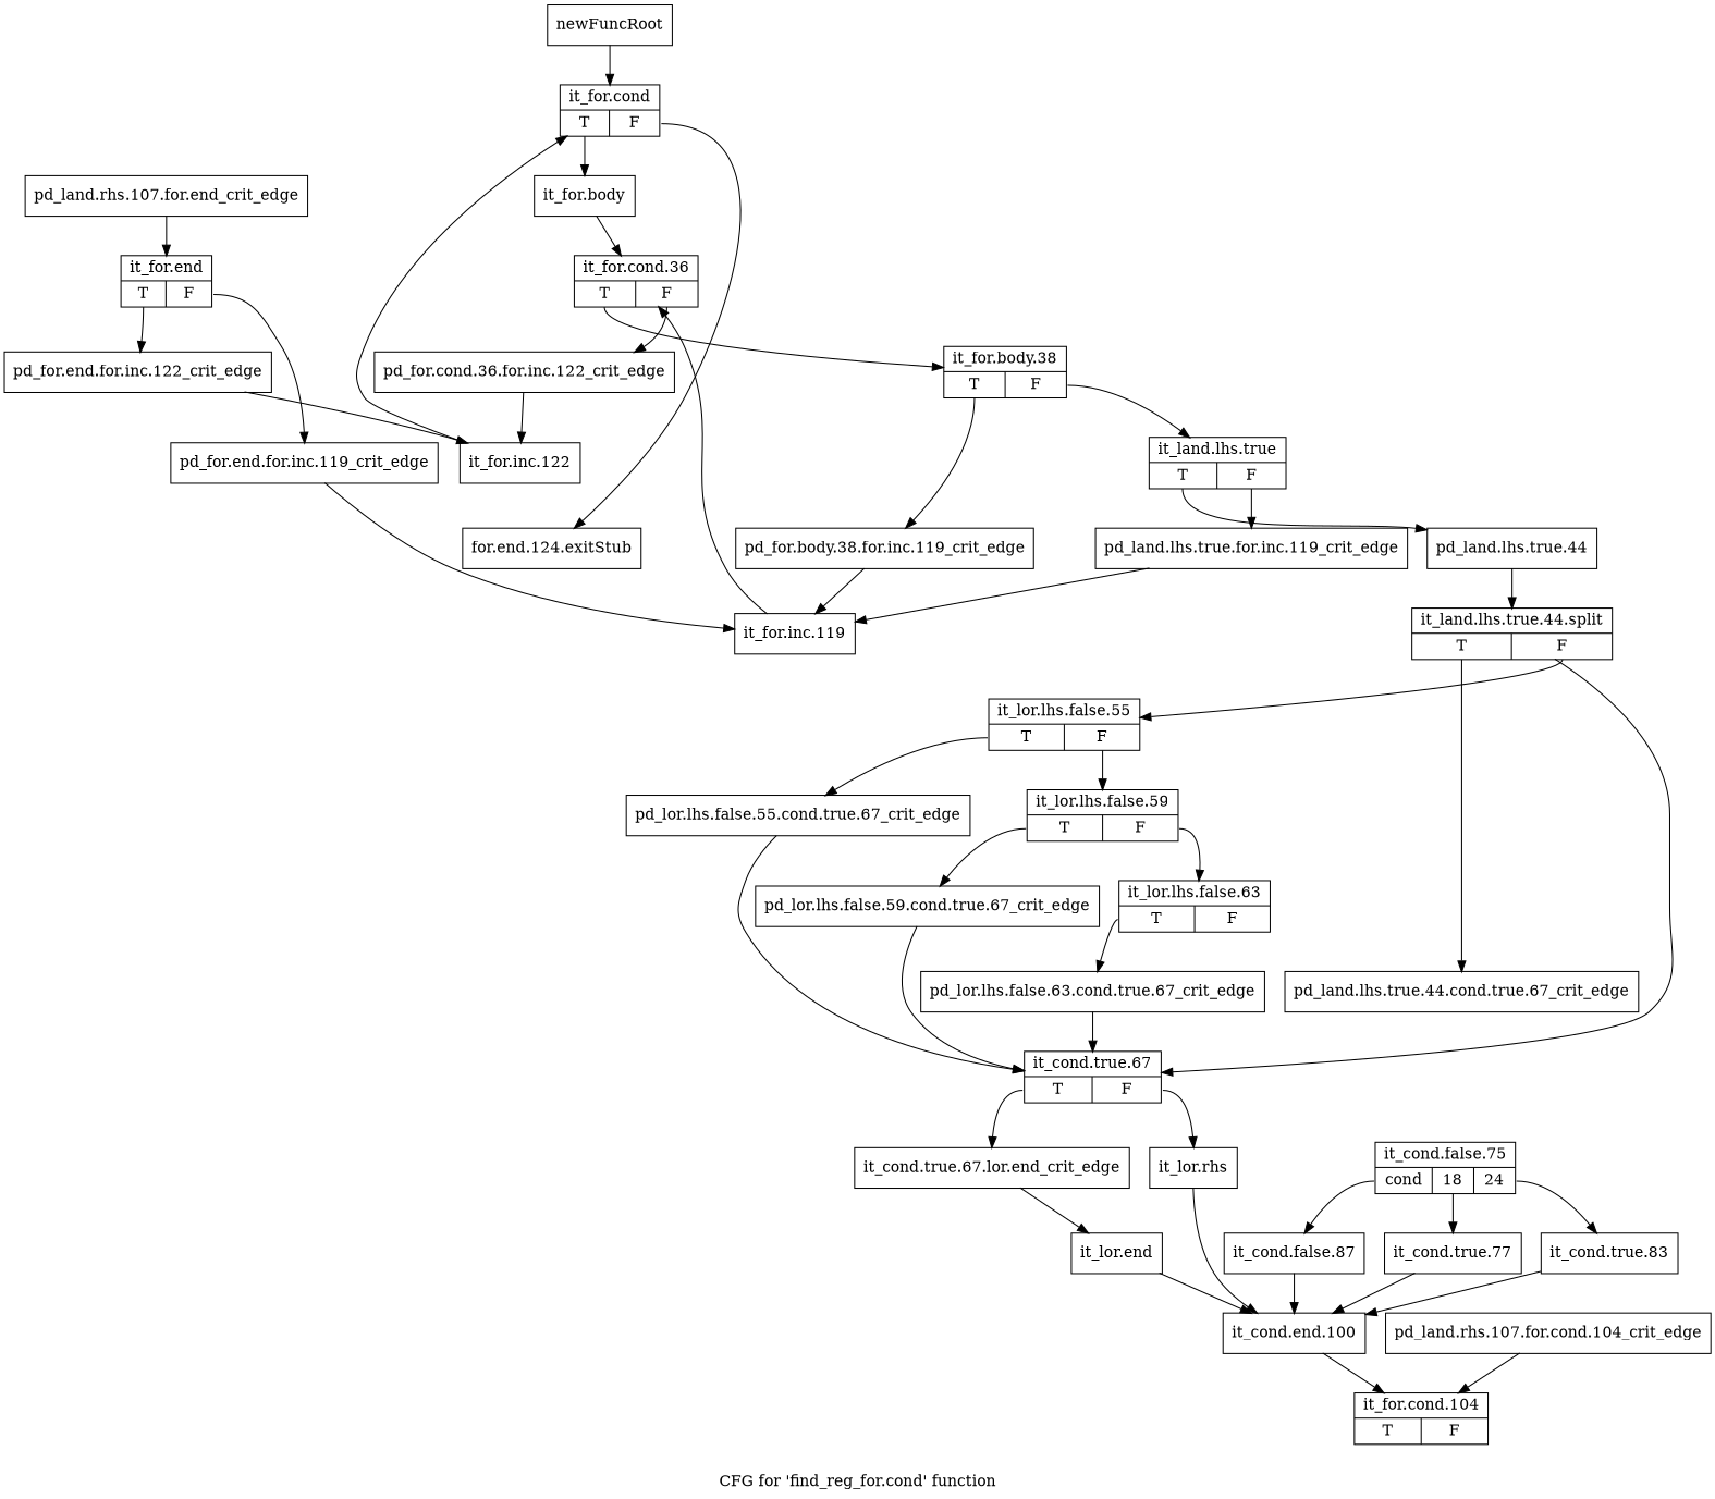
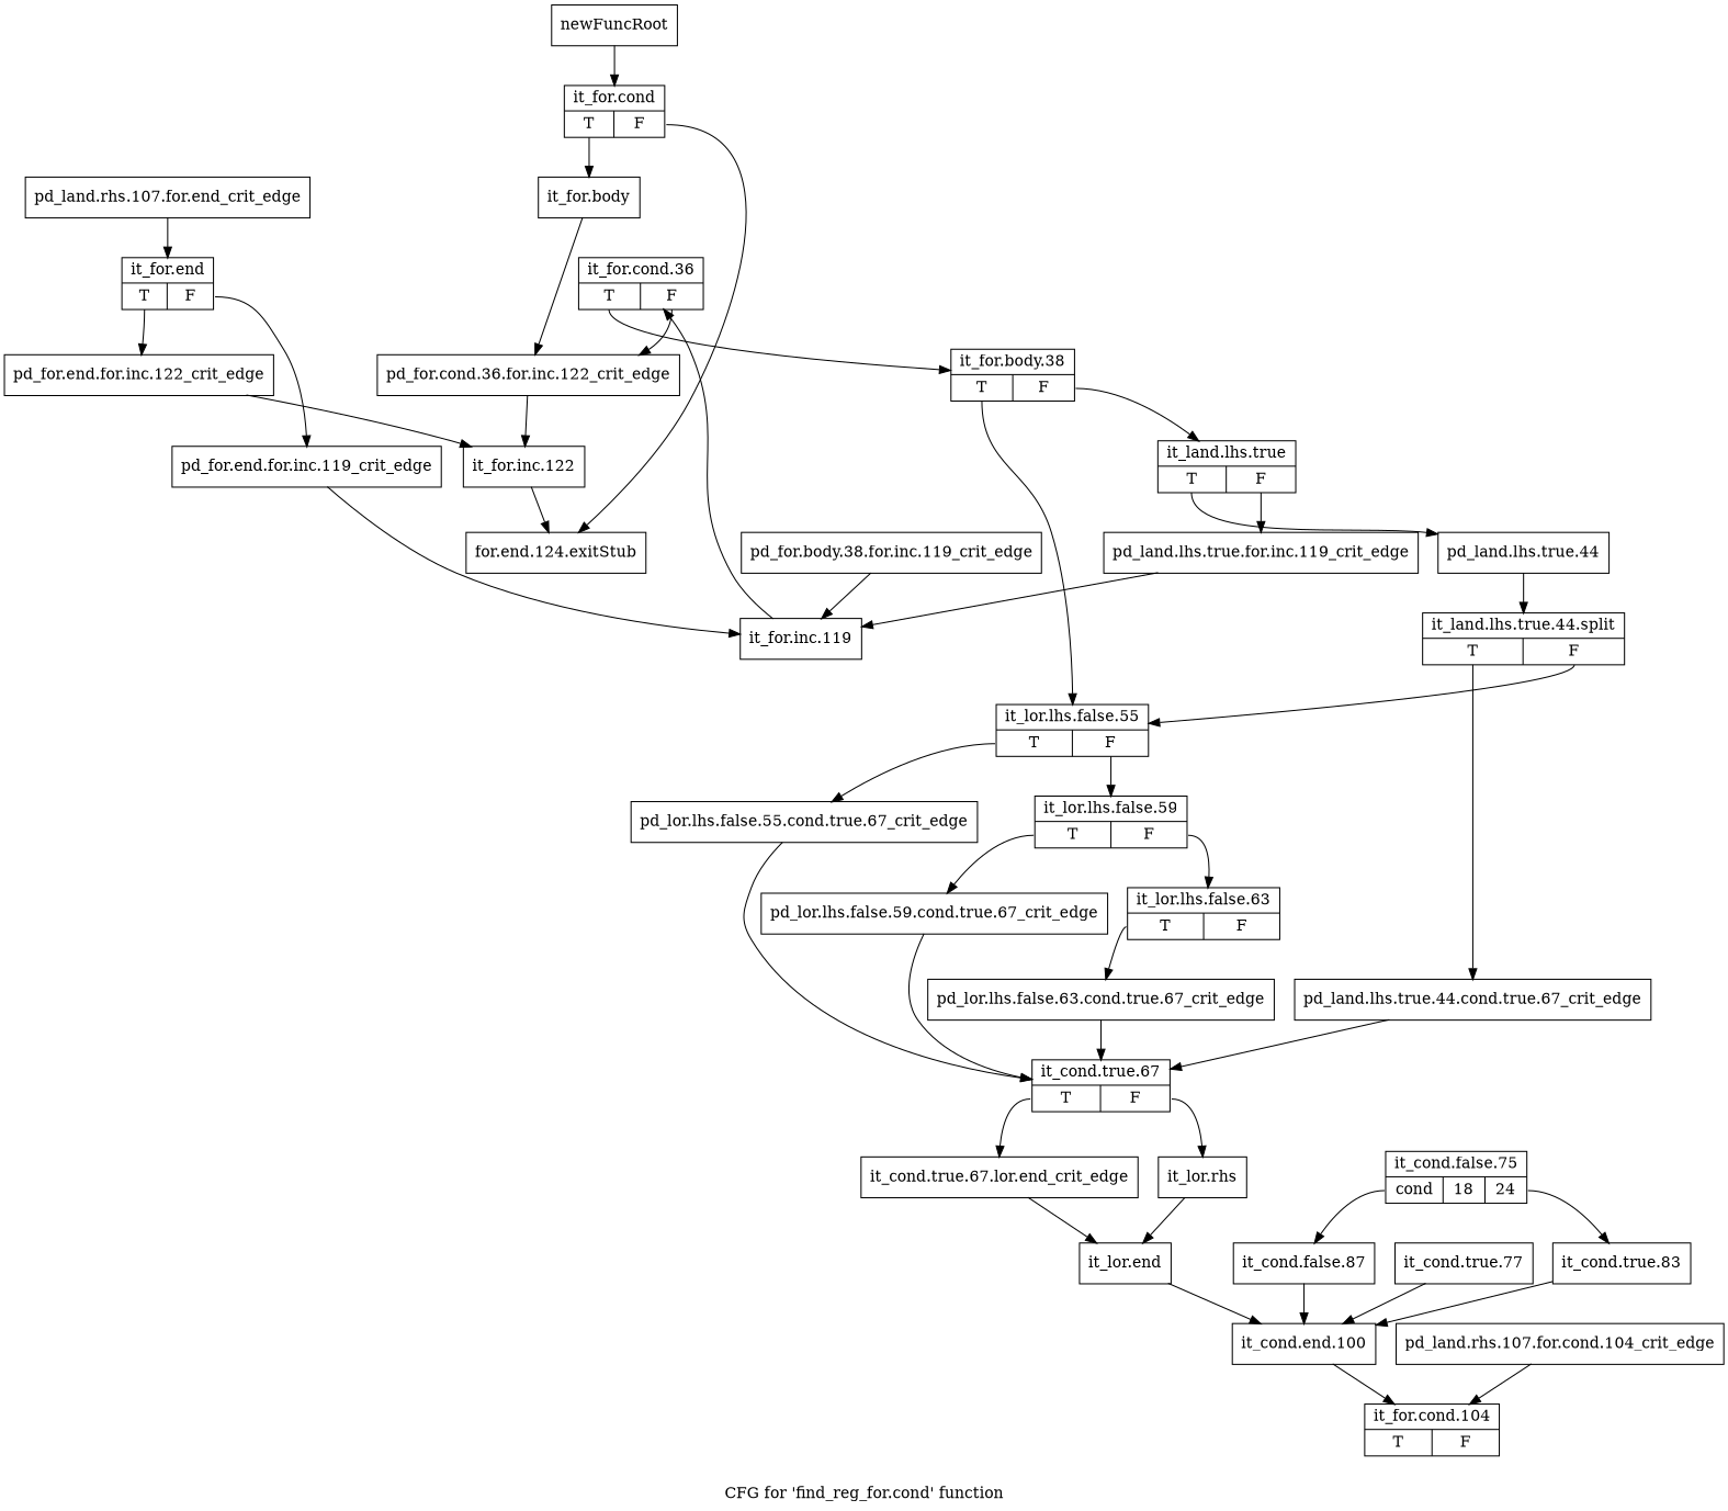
  digraph {
    label="CFG for 'find_reg_for.cond' function"
    node [shape=record]
    n1 [label="{newFuncRoot}"]
    n2 [label="{it_for.cond|{<s0>T|<s1>F}}"]
    n3 [label="{for.end.124.exitStub}"]
    n4 [label="{it_for.body}"]
    n5 [label="{it_for.cond.36|{<s0>T|<s1>F}}"]
    n6 [label="{it_for.body.38|{<s0>T|<s1>F}}"]
    n7 [label="{pd_for.cond.36.for.inc.122_crit_edge}"]
    n8 [label="{pd_for.body.38.for.inc.119_crit_edge}"]
    n9 [label="{it_land.lhs.true|{<s0>T|<s1>F}}"]
    n10 [label="{it_for.inc.122}"]
    n11 [label="{it_for.inc.119}"]
    n12 [label="{pd_land.lhs.true.44}"]
    n13 [label="{pd_land.lhs.true.for.inc.119_crit_edge}"]
    n14 [label="{it_land.lhs.true.44.split|{<s0>T|<s1>F}}"]
    n15 [label="{pd_land.lhs.true.44.cond.true.67_crit_edge}"]
    n16 [label="{it_lor.lhs.false.55|{<s0>T|<s1>F}}"]
    n17 [label="{it_cond.true.67|{<s0>T|<s1>F}}"]
    n18 [label="{pd_lor.lhs.false.55.cond.true.67_crit_edge}"]
    n19 [label="{it_lor.lhs.false.59|{<s0>T|<s1>F}}"]
    n20 [label="{it_cond.true.67.lor.end_crit_edge}"]
    n21 [label="{it_lor.rhs}"]
    n22 [label="{pd_lor.lhs.false.59.cond.true.67_crit_edge}"]
    n23 [label="{it_lor.lhs.false.63|{<s0>T|<s1>F}}"]
    n24 [label="{pd_lor.lhs.false.63.cond.true.67_crit_edge}"]
    n25 [label="{it_cond.false.75|{<s0>cond|<s1>18|<s2>24}}"]
    n26 [label="{it_cond.false.87}"]
    n27 [label="{it_cond.true.77}"]
    n28 [label="{it_cond.true.83}"]
    n29 [label="{it_cond.end.100}"]
    n30 [label="{it_for.cond.104|{<s0>T|<s1>F}}"]
    n31 [label="{it_lor.end}"]
    n32 [label="{pd_land.rhs.107.for.cond.104_crit_edge}"]
    n33 [label="{pd_land.rhs.107.for.end_crit_edge}"]
    n34 [label="{it_for.end|{<s0>T|<s1>F}}"]
    n35 [label="{pd_for.end.for.inc.122_crit_edge}"]
    n36 [label="{pd_for.end.for.inc.119_crit_edge}"]
    n1 -> n2
    n2 -> n3 [tailport=s1]
    n2 -> n4 [tailport=s0]
-   n4 -> n5
+   n4 -> n7
    n5 -> n6 [tailport=s0]
    n5 -> n7 [tailport=s1]
-   n6 -> n8 [tailport=s0]
+   n6 -> n16 [tailport=s0]
    n6 -> n9 [tailport=s1]
    n7 -> n10
    n8 -> n11
    n9 -> n12 [tailport=s0]
    n9 -> n13 [tailport=s1]
-   n10 -> n2
+   n10 -> n3
    n11 -> n5
    n12 -> n14
    n13 -> n11
    n14 -> n15 [tailport=s0]
    n14 -> n16 [tailport=s1]
-   n14 -> n17
+   n15 -> n17
    n16 -> n18 [tailport=s0]
    n16 -> n19 [tailport=s1]
    n17 -> n20 [tailport=s0]
    n17 -> n21 [tailport=s1]
    n18 -> n17
    n19 -> n22 [tailport=s0]
    n19 -> n23 [tailport=s1]
    n20 -> n31
-   n21 -> n29
+   n21 -> n31
    n22 -> n17
    n23 -> n24 [tailport=s0]
    n24 -> n17
    n25 -> n26 [tailport=s0]
-   n25 -> n27 [tailport=s1]
    n25 -> n28 [tailport=s2]
    n26 -> n29
    n27 -> n29
    n28 -> n29
    n29 -> n30
    n31 -> n29
    n32 -> n30
    n33 -> n34
    n34 -> n35 [tailport=s0]
    n34 -> n36 [tailport=s1]
    n35 -> n10
    n36 -> n11
  }
